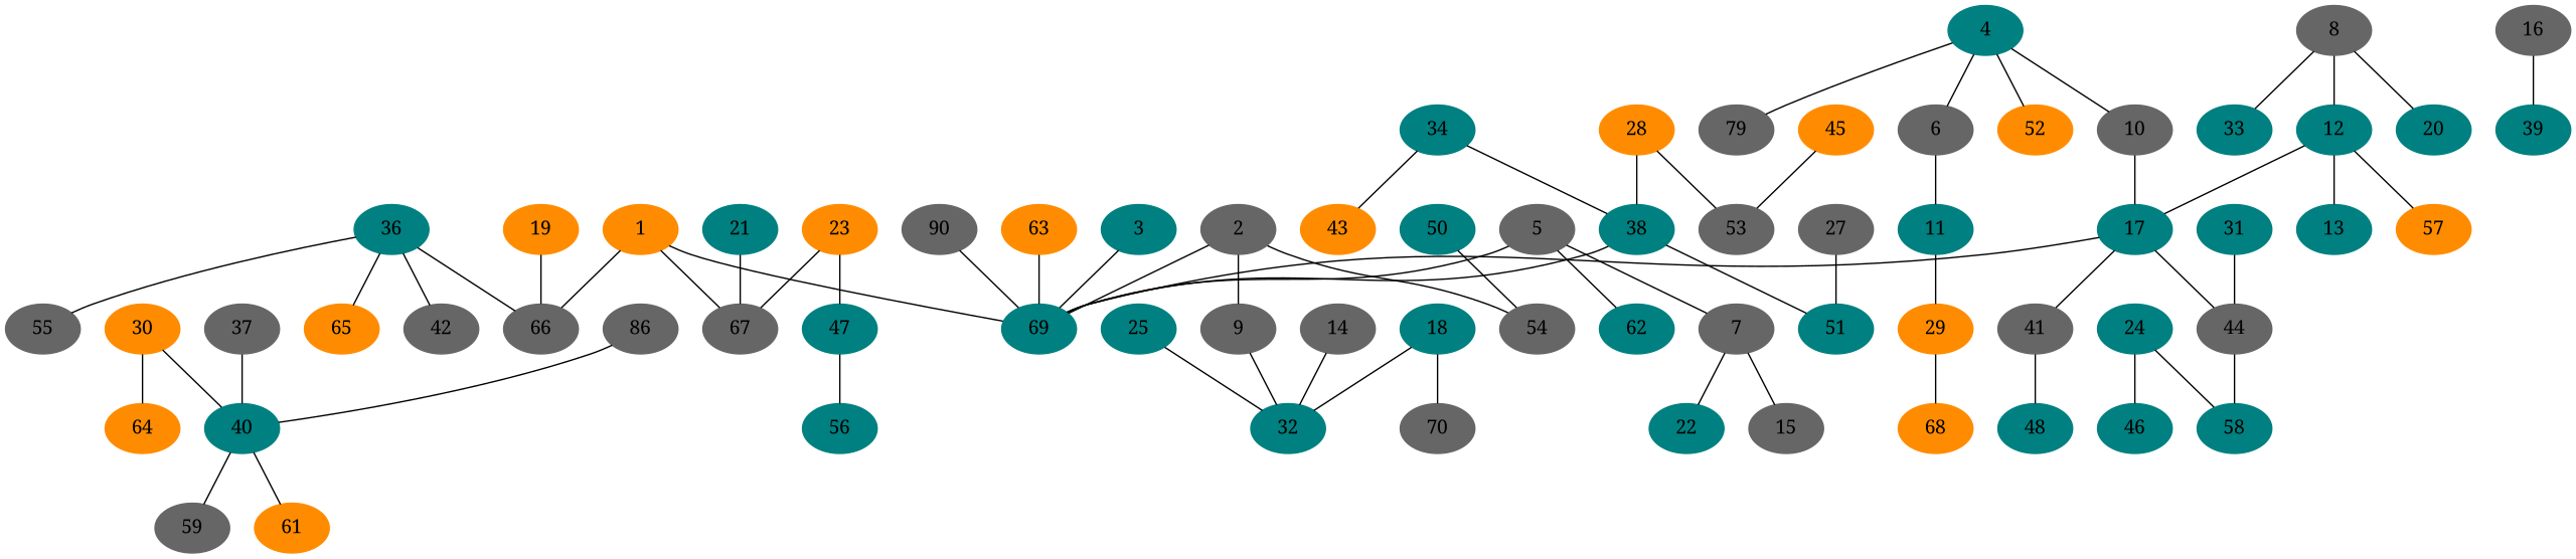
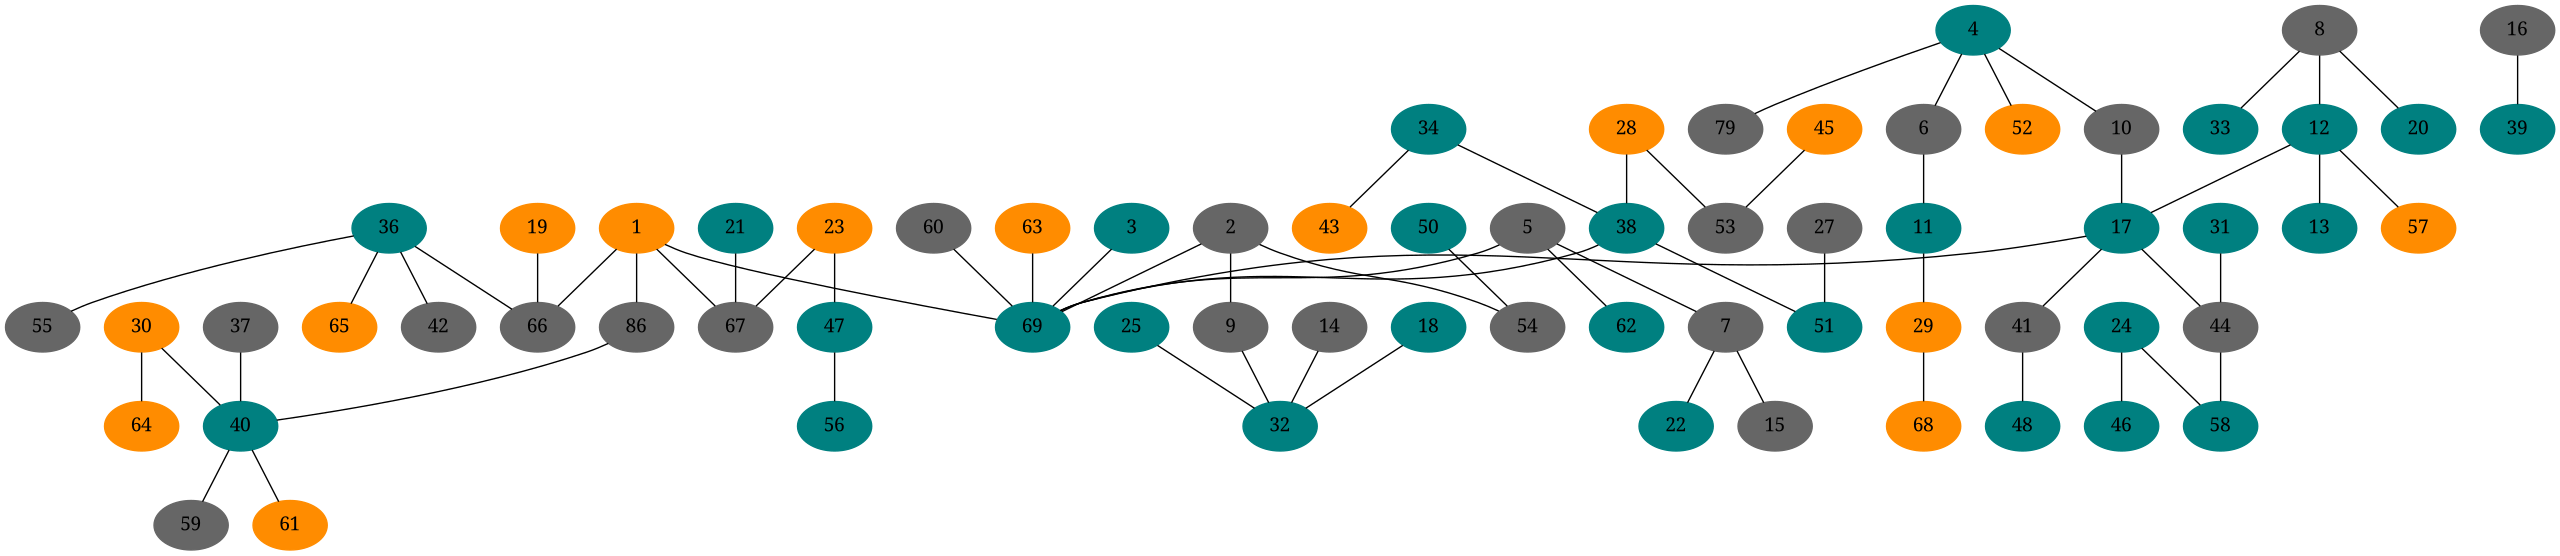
  graph {
    fontname="Noto Serif"
    node [color=teal fontname="Noto Serif" style=filled]
    edge [fontname="Noto Serif" weight=1.0]
    1 [color=darkorange]
    n2 [color=gray40 label=86]
    66 [color=gray40]
    67 [color=gray40]
    69
    40
    2 [color=gray40]
    9 [color=gray40]
    54 [color=gray40]
    32
    3
    6 [color=gray40]
    4
    10 [color=gray40]
    n15 [color=gray40 label=79]
    52 [color=darkorange]
    11
    17
    5 [color=gray40]
    7 [color=gray40]
    62
    15 [color=gray40]
    22
    29 [color=darkorange]
    8 [color=gray40]
    12
    20
    33
    13
    57 [color=darkorange]
    41 [color=gray40]
    44 [color=gray40]
    68 [color=darkorange]
    14 [color=gray40]
    16 [color=gray40]
    39
    48
    58
    18
-   70 [color=gray40]
    19 [color=darkorange]
    21
    23 [color=darkorange]
    47
    56
    24
    46
    25
    59 [color=gray40]
    61 [color=darkorange]
    27 [color=gray40]
    51
    28 [color=darkorange]
    38
    53 [color=gray40]
    30 [color=darkorange]
    64 [color=darkorange]
    31
    34
    43 [color=darkorange]
    36
    42 [color=gray40]
    55 [color=gray40]
    65 [color=darkorange]
    37 [color=gray40]
    45 [color=darkorange]
    50
-   60 [color=gray40 label=90]
+   60 [color=gray40]
    63 [color=darkorange]
+   1 -- n2
    1 -- 66
    1 -- 67
    1 -- 69
    n2 -- 40
    40 -- 59
    40 -- 61
    2 -- 69
    2 -- 9
    2 -- 54
    9 -- 32
    3 -- 69
    6 -- 11
    4 -- 6
    4 -- 10
    4 -- n15
    4 -- 52
    10 -- 17
    11 -- 29
    17 -- 69
    17 -- 41
    17 -- 44
    5 -- 69
    5 -- 7
    5 -- 62
    7 -- 15
    7 -- 22
    29 -- 68
    8 -- 12
    8 -- 20
    8 -- 33
    12 -- 17
    12 -- 13
    12 -- 57
    41 -- 48
    44 -- 58
    14 -- 32
    16 -- 39
    18 -- 32
-   18 -- 70
    19 -- 66
    21 -- 67
    23 -- 67
    23 -- 47
    47 -- 56
    24 -- 58
    24 -- 46
    25 -- 32
    27 -- 51
    28 -- 38
    28 -- 53
    38 -- 69
    38 -- 51
    30 -- 40
    30 -- 64
    31 -- 44
    34 -- 38
    34 -- 43
    36 -- 66
    36 -- 42
    36 -- 55
    36 -- 65
    37 -- 40
    45 -- 53
    50 -- 54
    60 -- 69
    63 -- 69
  }
